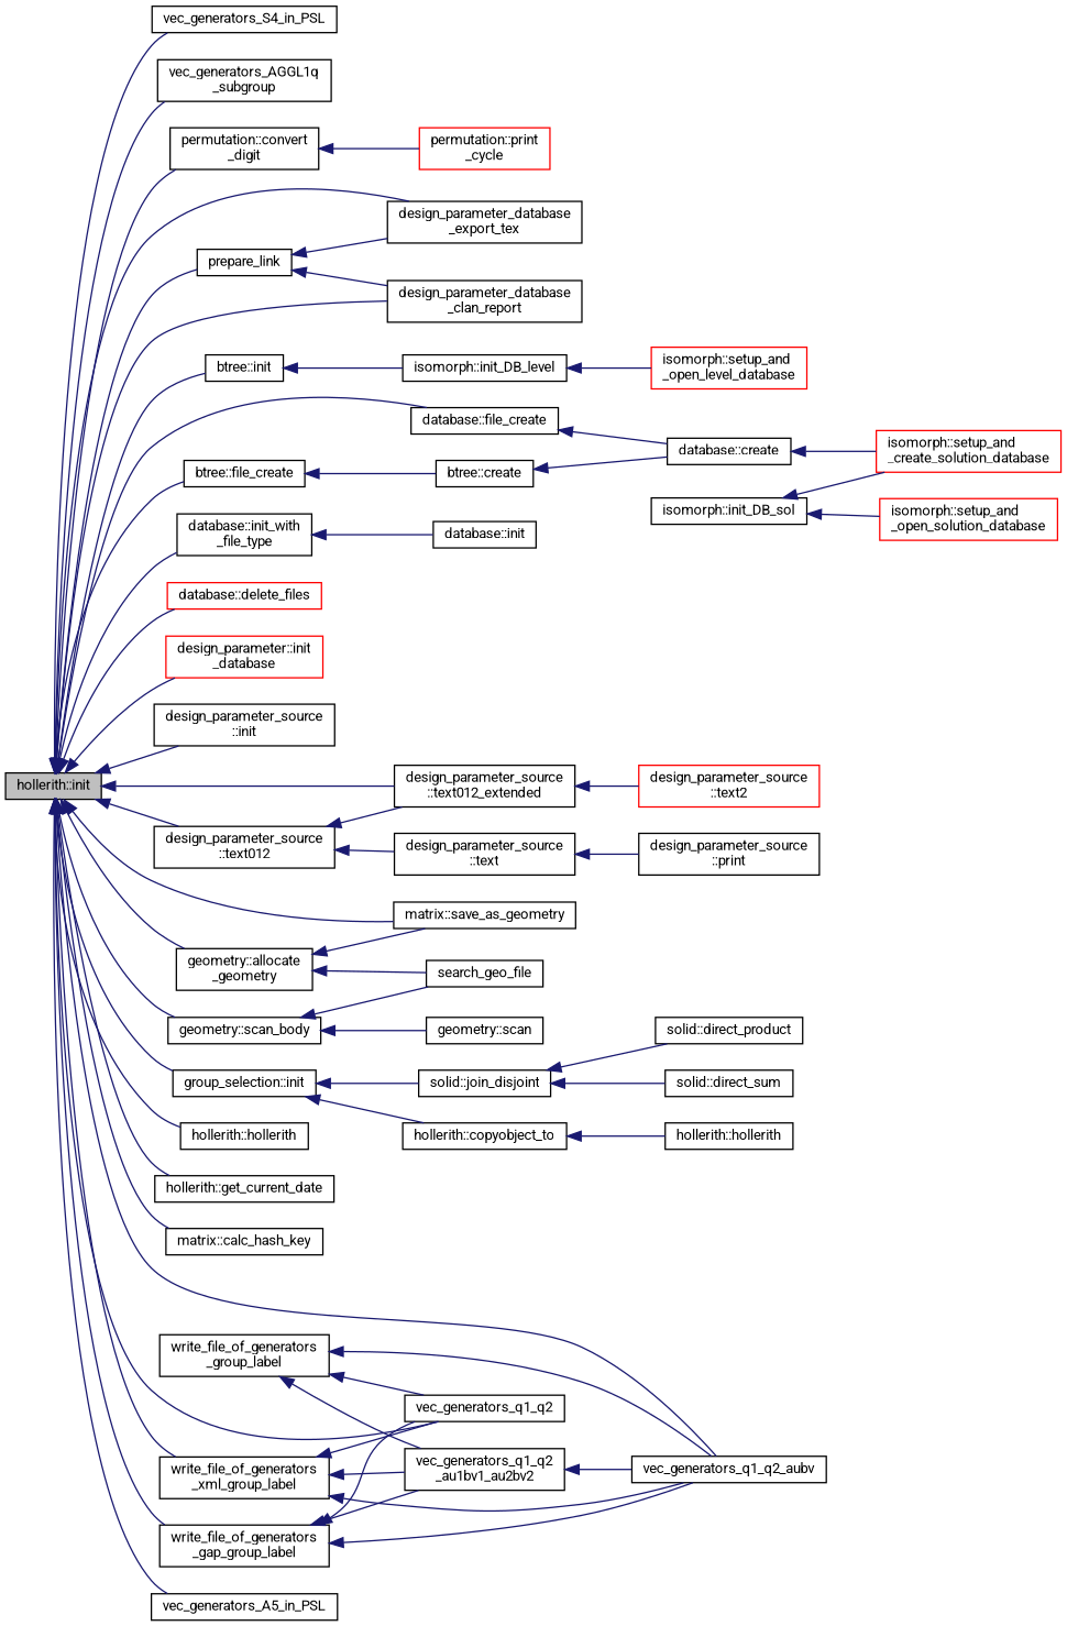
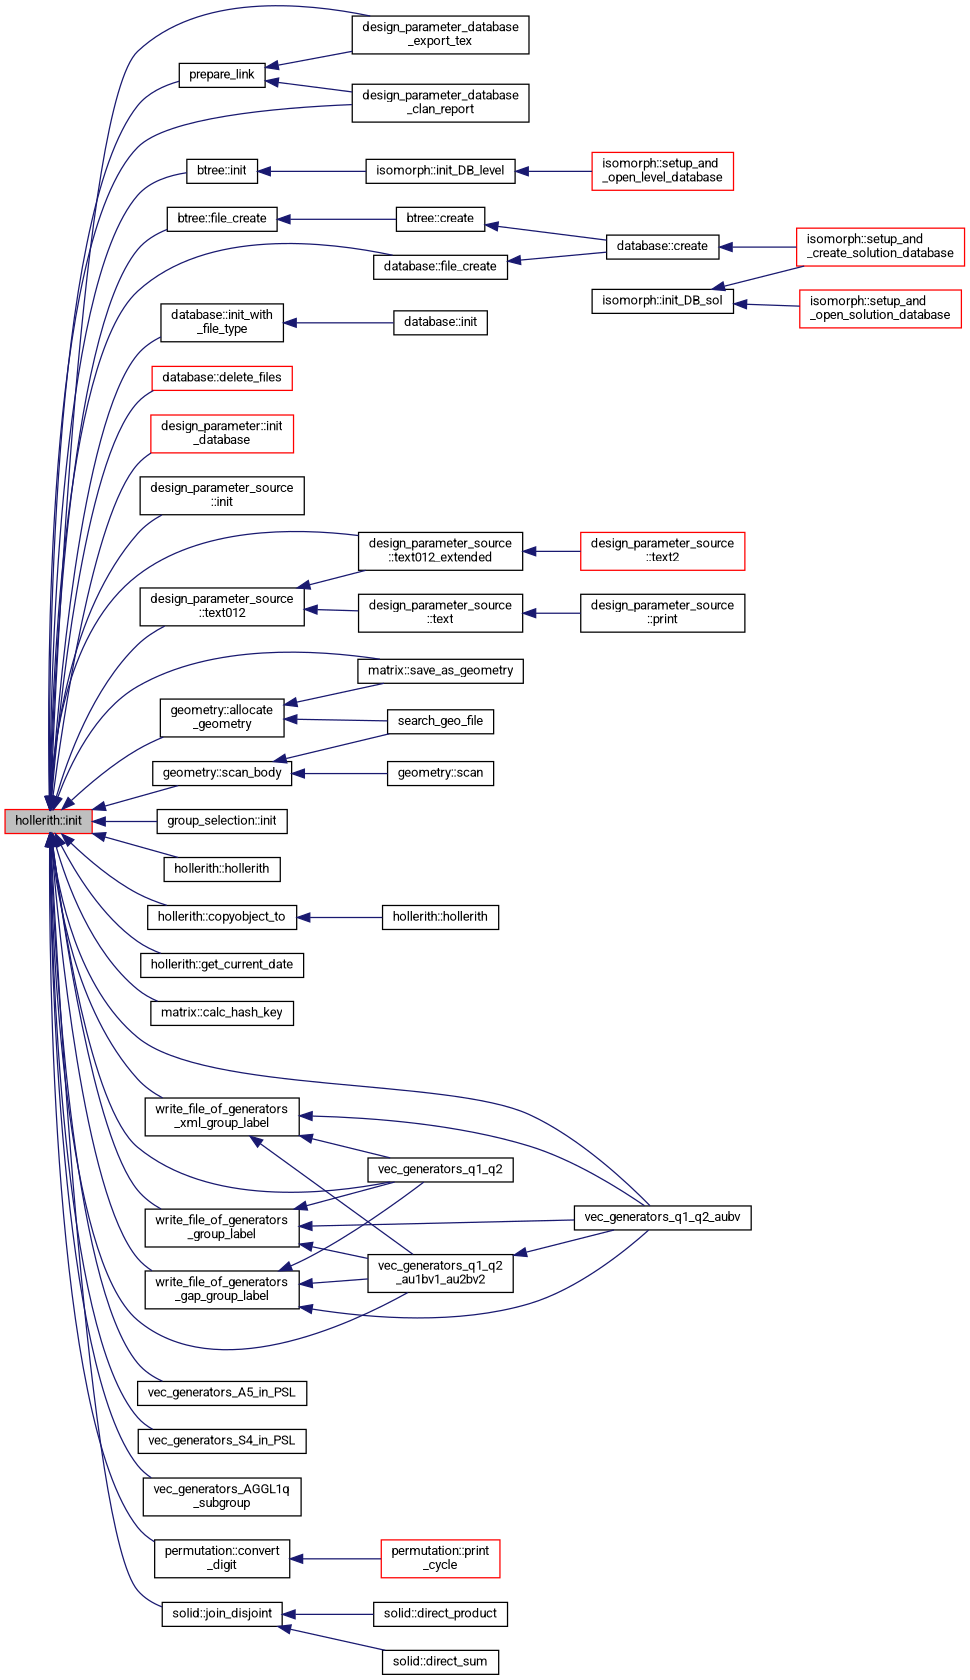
  digraph {
    fontname=Roboto
    rankdir=LR
    node [color=black fillcolor=white fontname=Roboto fontsize=10 shape=record style=filled]
    edge [color=midnightblue dir=back fontname=Roboto fontsize=10 labelfontname=Helvetica labelfontsize=10 style=solid]
-   n1 [fillcolor=grey75 fontcolor=black height=0.2 label="hollerith::init" width=0.4]
+   n1 [color=red fillcolor=grey75 fontcolor=black height=0.2 label="hollerith::init" width=0.4]
    n2 [height=0.2 label="design_parameter_database\l_export_tex" width=0.4]
    n3 [height=0.2 label=prepare_link width=0.4]
    n4 [height=0.2 label="design_parameter_database\l_clan_report" width=0.4]
    n5 [height=0.2 label="btree::init" width=0.4]
    n6 [height=0.2 label="btree::file_create" width=0.4]
    n7 [height=0.2 label="database::init_with\l_file_type" width=0.4]
    n8 [color=red height=0.2 label="database::delete_files" width=0.4]
    n9 [height=0.2 label="database::file_create" width=0.4]
    n10 [color=red height=0.2 label="design_parameter::init\l_database" width=0.4]
    n11 [height=0.2 label="design_parameter_source\l::init" width=0.4]
    n12 [height=0.2 label="design_parameter_source\l::text012" width=0.4]
    n13 [height=0.2 label="design_parameter_source\l::text012_extended" width=0.4]
    n14 [height=0.2 label="geometry::allocate\l_geometry" width=0.4]
    n15 [height=0.2 label="matrix::save_as_geometry" width=0.4]
    n16 [height=0.2 label="geometry::scan_body" width=0.4]
    n17 [height=0.2 label="group_selection::init" width=0.4]
    n18 [height=0.2 label="hollerith::hollerith" width=0.4]
    n19 [height=0.2 label="hollerith::copyobject_to" width=0.4]
    n20 [height=0.2 label="hollerith::get_current_date" width=0.4]
    n21 [height=0.2 label="matrix::calc_hash_key" width=0.4]
    n22 [height=0.2 label="write_file_of_generators\l_xml_group_label" width=0.4]
    n23 [height=0.2 label=vec_generators_q1_q2 width=0.4]
    n24 [height=0.2 label=vec_generators_q1_q2_aubv width=0.4]
    n25 [height=0.2 label="vec_generators_q1_q2\l_au1bv1_au2bv2" width=0.4]
    n26 [height=0.2 label="write_file_of_generators\l_group_label" width=0.4]
    n27 [height=0.2 label="write_file_of_generators\l_gap_group_label" width=0.4]
    n28 [height=0.2 label=vec_generators_A5_in_PSL width=0.4]
    n29 [height=0.2 label=vec_generators_S4_in_PSL width=0.4]
    n30 [height=0.2 label="vec_generators_AGGL1q\l_subgroup" width=0.4]
    n31 [height=0.2 label="permutation::convert\l_digit" width=0.4]
    n32 [height=0.2 label="solid::join_disjoint" width=0.4]
    n33 [height=0.2 label="isomorph::init_DB_level" width=0.4]
    n34 [height=0.2 label="btree::create" width=0.4]
    n35 [height=0.2 label="database::init" width=0.4]
    n36 [height=0.2 label="database::create" width=0.4]
    n37 [height=0.2 label="design_parameter_source\l::text" width=0.4]
    n38 [color=red height=0.2 label="design_parameter_source\l::text2" width=0.4]
    n39 [height=0.2 label=search_geo_file width=0.4]
    n40 [height=0.2 label="geometry::scan" width=0.4]
    n41 [height=0.2 label="hollerith::hollerith" width=0.4]
    n42 [color=red height=0.2 label="permutation::print\l_cycle" width=0.4]
    n43 [height=0.2 label="solid::direct_sum" width=0.4]
    n44 [height=0.2 label="solid::direct_product" width=0.4]
    n45 [height=0.2 label="isomorph::init_DB_sol" width=0.4]
    n46 [color=red height=0.2 label="isomorph::setup_and\l_open_solution_database" width=0.4]
    n47 [color=red height=0.2 label="isomorph::setup_and\l_create_solution_database" width=0.4]
    n48 [color=red height=0.2 label="isomorph::setup_and\l_open_level_database" width=0.4]
    n49 [height=0.2 label="design_parameter_source\l::print" width=0.4]
    n1 -> n2
    n1 -> n3
    n1 -> n4
    n1 -> n5
    n1 -> n6
    n1 -> n7
    n1 -> n8
    n1 -> n9
    n1 -> n10
    n1 -> n11
    n1 -> n12
    n1 -> n13
    n1 -> n14
    n1 -> n15
    n1 -> n16
    n1 -> n17
    n1 -> n18
-   n17 -> n19
+   n1 -> n19
    n1 -> n20
    n1 -> n21
    n1 -> n22
    n1 -> n23
    n1 -> n24
+   n1 -> n25
+   n1 -> n26
    n1 -> n27
    n1 -> n28
    n1 -> n29
    n1 -> n30
    n1 -> n31
-   n17 -> n32
+   n1 -> n32
    n3 -> n2
    n3 -> n4
    n5 -> n33
    n6 -> n34
    n7 -> n35
    n9 -> n36
    n12 -> n13
    n12 -> n37
    n13 -> n38
    n14 -> n15
    n14 -> n39
    n16 -> n39
    n16 -> n40
    n19 -> n41
    n22 -> n23
    n22 -> n24
    n22 -> n25
    n25 -> n24
    n26 -> n23
    n26 -> n24
    n26 -> n25
    n27 -> n23
    n27 -> n24
    n27 -> n25
    n31 -> n42
    n32 -> n43
    n32 -> n44
    n33 -> n48
    n34 -> n36
    n36 -> n47
    n37 -> n49
    n45 -> n46
    n45 -> n47
  }
